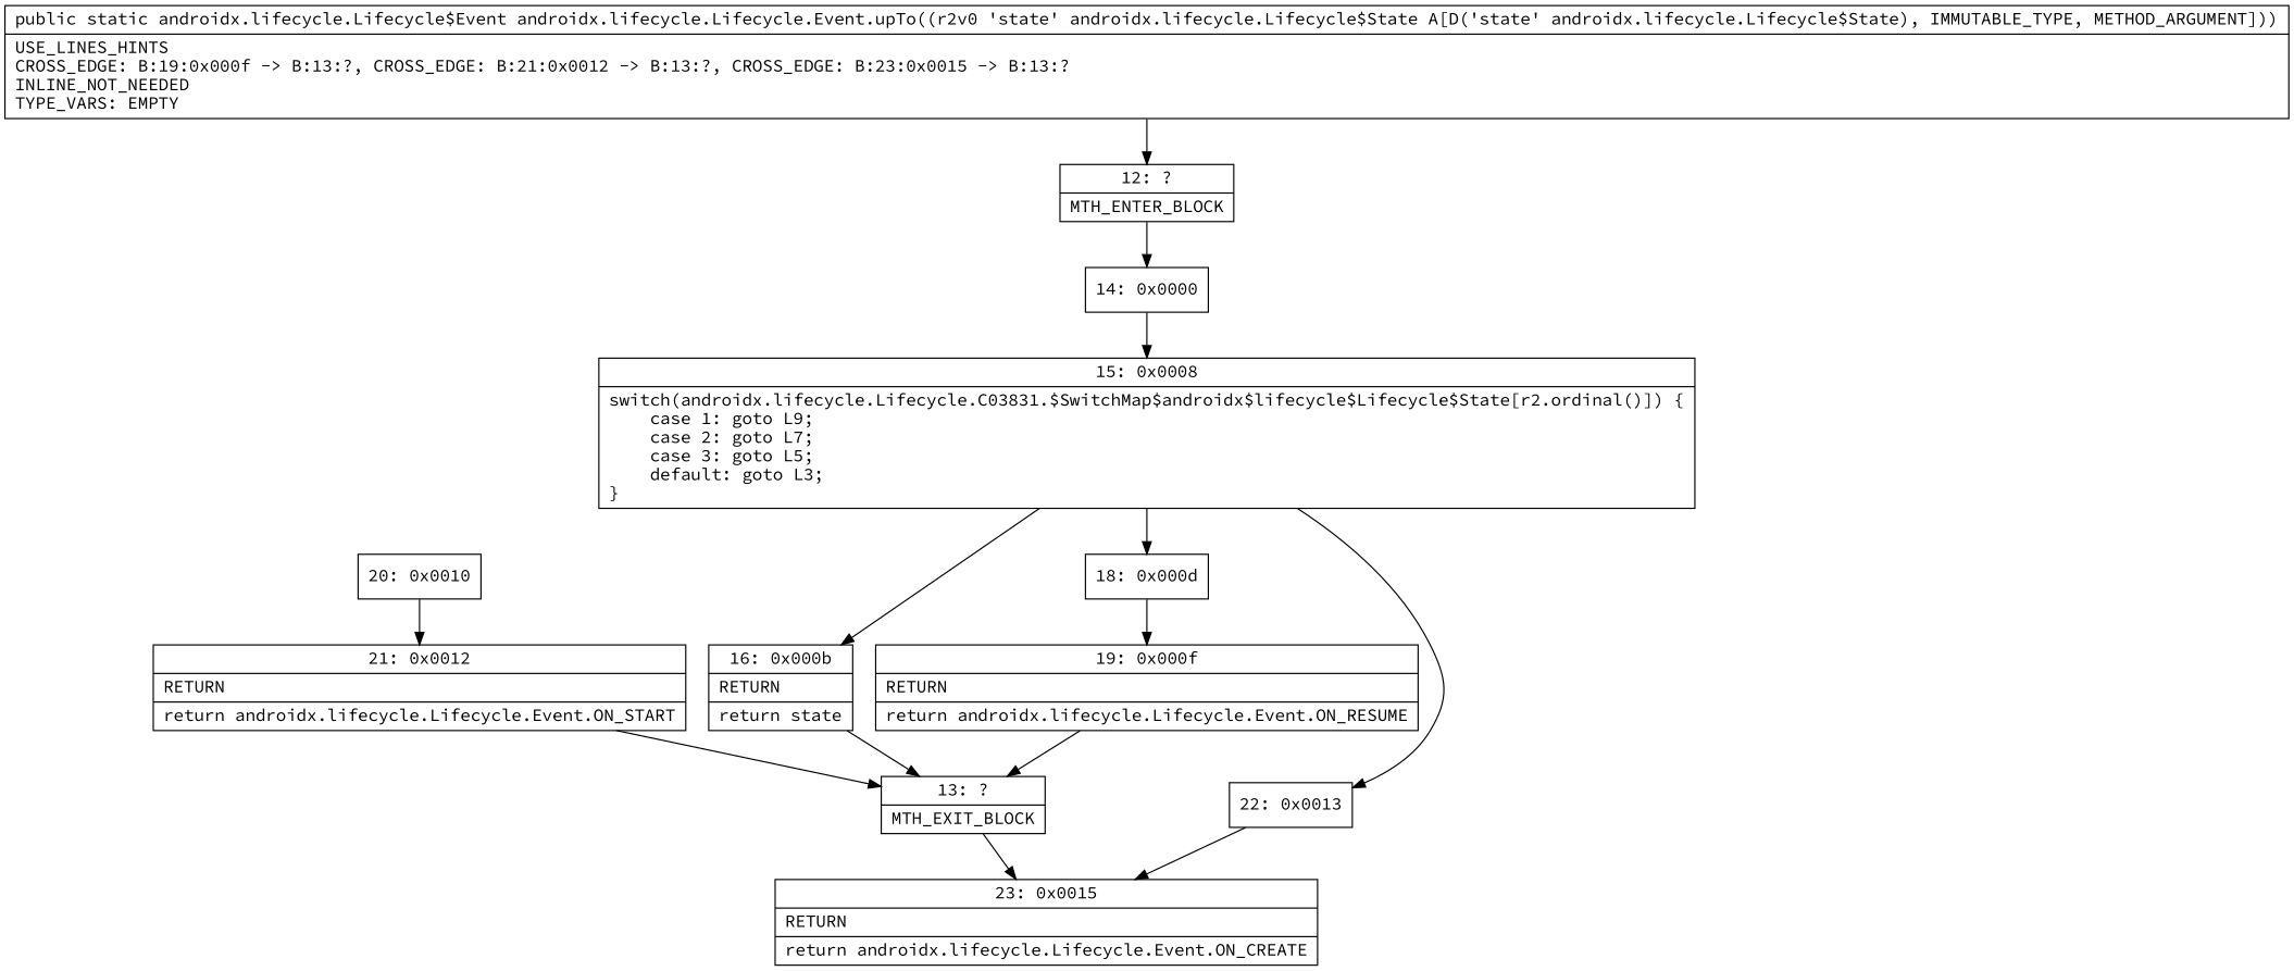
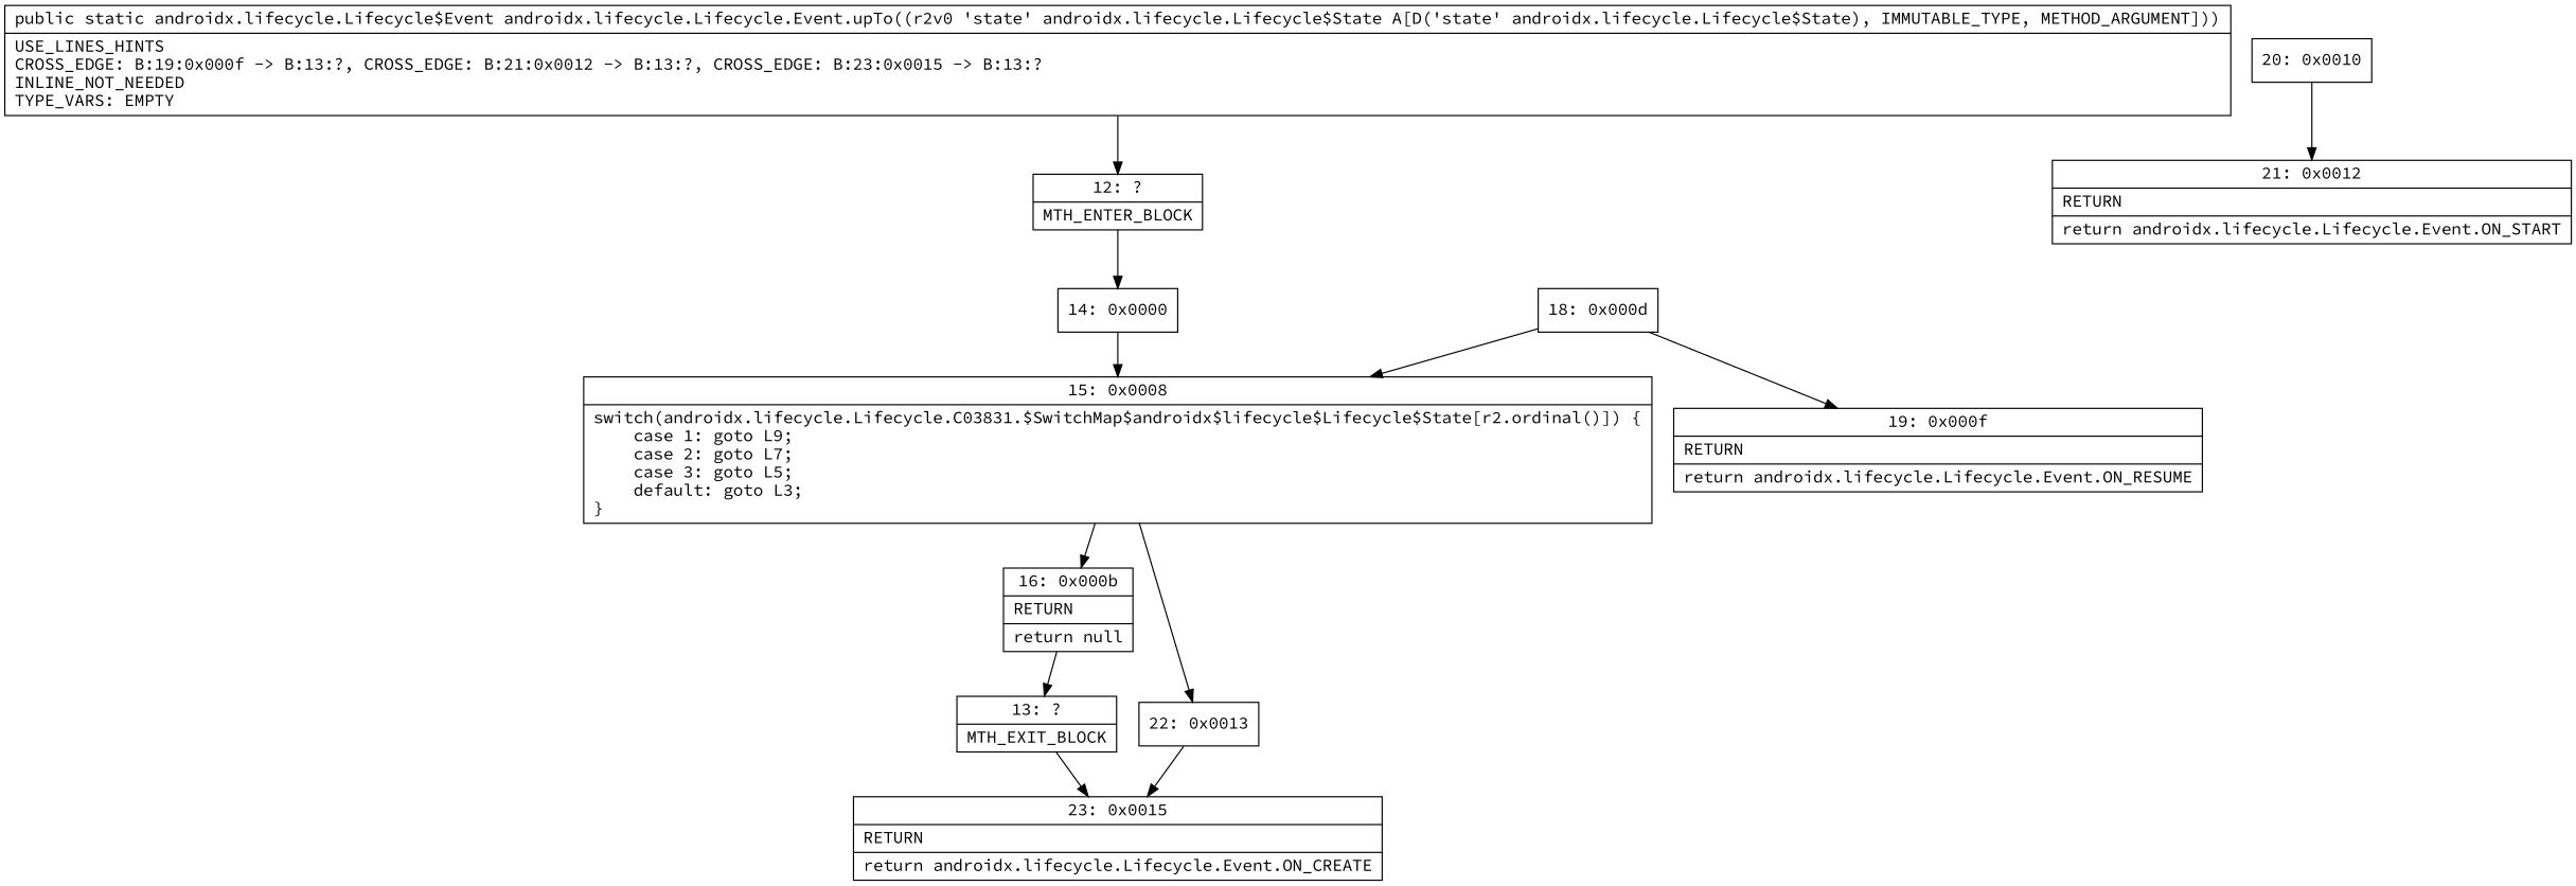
  digraph {
    fontname="Source Code Pro"
    node [fontname="Source Code Pro" shape=record]
    edge [fontname="Source Code Pro"]
    n1 [label="{12\:\ ?|MTH_ENTER_BLOCK\l}"]
    n2 [label="{14\:\ 0x0000}"]
    n3 [label="{15\:\ 0x0008|switch(androidx.lifecycle.Lifecycle.C03831.$SwitchMap$androidx$lifecycle$Lifecycle$State[r2.ordinal()]) \{\l    case 1: goto L9;\l    case 2: goto L7;\l    case 3: goto L5;\l    default: goto L3;\l\}\l}"]
-   n4 [label="{16\:\ 0x000b|RETURN\l|return state\l}"]
+   n4 [label="{16\:\ 0x000b|RETURN\l|return null\l}"]
    n5 [label="{18\:\ 0x000d}"]
    n6 [label="{22\:\ 0x0013}"]
    n7 [label="{13\:\ ?|MTH_EXIT_BLOCK\l}"]
    n8 [label="{19\:\ 0x000f|RETURN\l|return androidx.lifecycle.Lifecycle.Event.ON_RESUME\l}"]
    n9 [label="{20\:\ 0x0010}"]
    n10 [label="{21\:\ 0x0012|RETURN\l|return androidx.lifecycle.Lifecycle.Event.ON_START\l}"]
    n11 [label="{23\:\ 0x0015|RETURN\l|return androidx.lifecycle.Lifecycle.Event.ON_CREATE\l}"]
    n12 [label="{public static androidx.lifecycle.Lifecycle$Event androidx.lifecycle.Lifecycle.Event.upTo((r2v0 'state' androidx.lifecycle.Lifecycle$State A[D('state' androidx.lifecycle.Lifecycle$State), IMMUTABLE_TYPE, METHOD_ARGUMENT]))  | USE_LINES_HINTS\lCROSS_EDGE: B:19:0x000f \-\> B:13:?, CROSS_EDGE: B:21:0x0012 \-\> B:13:?, CROSS_EDGE: B:23:0x0015 \-\> B:13:?\lINLINE_NOT_NEEDED\lTYPE_VARS: EMPTY\l}"]
    n1 -> n2
    n2 -> n3
    n3 -> n4
-   n3 -> n5
+   n5 -> n3
    n3 -> n6
    n4 -> n7
    n5 -> n8
    n6 -> n11
    n7 -> n11
-   n8 -> n7
    n9 -> n10
-   n10 -> n7
    n12 -> n1
  }
